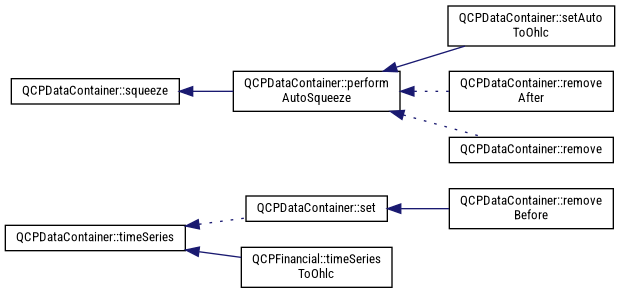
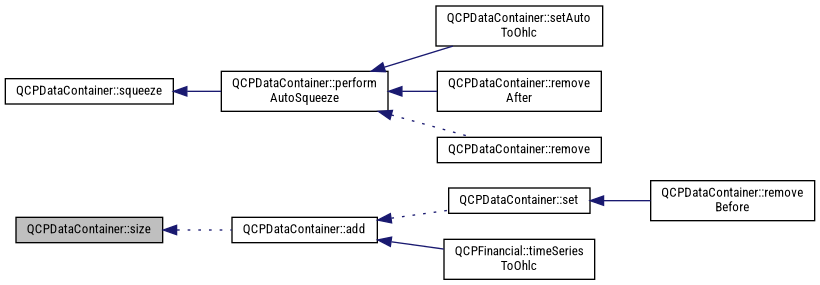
  digraph {
    fontname="Roboto Condensed"
    rankdir=LR
    node [color=black fillcolor=white fontname="Roboto Condensed" fontsize=10 shape=record style=filled]
    edge [color=midnightblue dir=back fontname="Roboto Condensed" fontsize=10 labelfontname=Helvetica labelfontsize=10 style=solid]
-   n2 [height=0.2 label="QCPDataContainer::timeSeries" width=0.4]
+   n1 [fillcolor=grey75 fontcolor=black height=0.2 label="QCPDataContainer::size" width=0.4]
+   n2 [height=0.2 label="QCPDataContainer::add" width=0.4]
    n3 [height=0.2 label="QCPDataContainer::set" width=0.4]
    n4 [height=0.2 label="QCPFinancial::timeSeries\lToOhlc" width=0.4]
    n5 [height=0.2 label="QCPDataContainer::squeeze" width=0.4]
    n6 [height=0.2 label="QCPDataContainer::perform\lAutoSqueeze" width=0.4]
    n7 [height=0.2 label="QCPDataContainer::setAuto\lToOhlc" width=0.4]
    n8 [height=0.2 label="QCPDataContainer::remove\lAfter" width=0.4]
    n9 [height=0.2 label="QCPDataContainer::remove" width=0.4]
    n10 [height=0.2 label="QCPDataContainer::remove\lBefore" width=0.4]
+   n1 -> n2 [style=dotted]
    n2 -> n3 [style=dotted]
    n2 -> n4
    n3 -> n10
    n5 -> n6
    n6 -> n7
-   n6 -> n8 [style=dotted]
+   n6 -> n8
    n6 -> n9 [style=dotted]
  }
